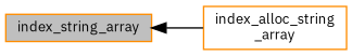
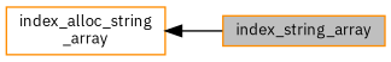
  digraph {
    rankdir=LR
    fontname="IBM Plex Sans"
    node [color=darkorange fontname="IBM Plex Sans" fontsize=10 shape=record style=filled]
    n1 [fillcolor=grey75 fontcolor=black height=0.2 label=index_string_array width=0.4]
    n2 [fillcolor=white height=0.2 label="index_alloc_string\l_array" width=0.4]
-   n1 -> n2 [color=black dir=back fontname="IBM Plex Sans" fontsize=10 labelfontname=Helvetica labelfontsize=10 style=solid]
+   n2 -> n1 [color=black dir=back fontname="IBM Plex Sans" fontsize=10 labelfontname=Helvetica labelfontsize=10 style=solid]
  }
